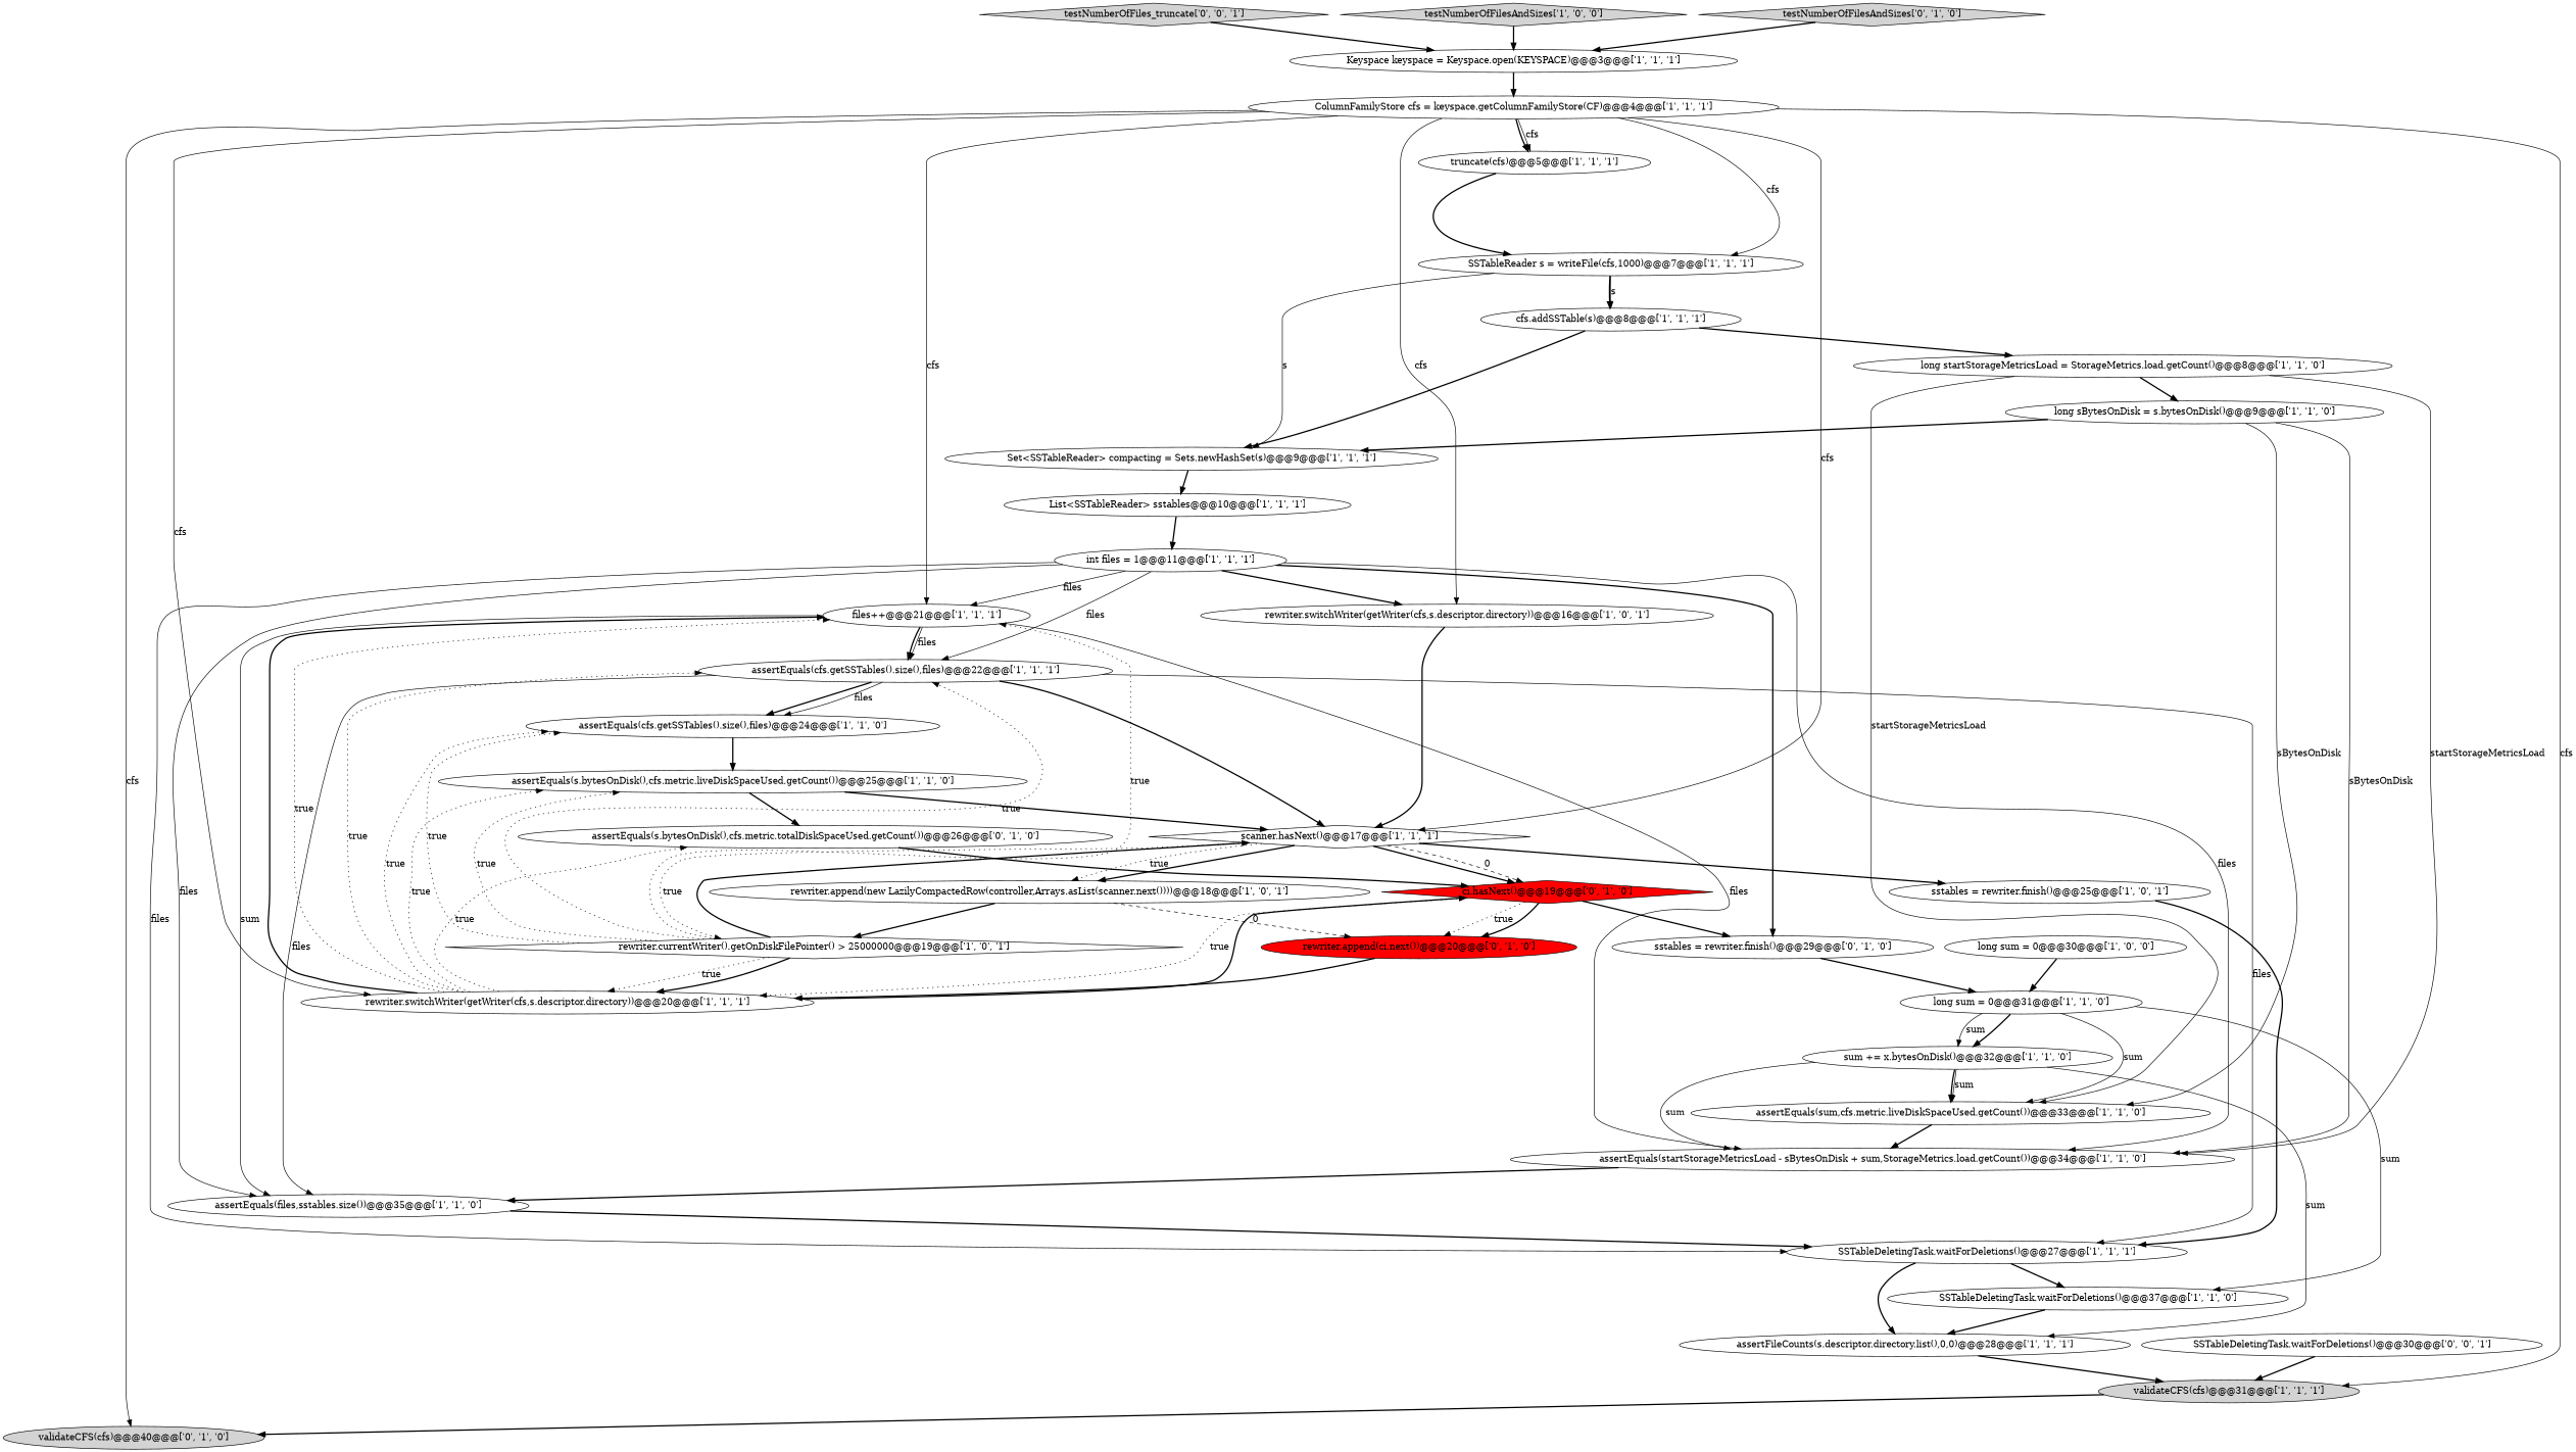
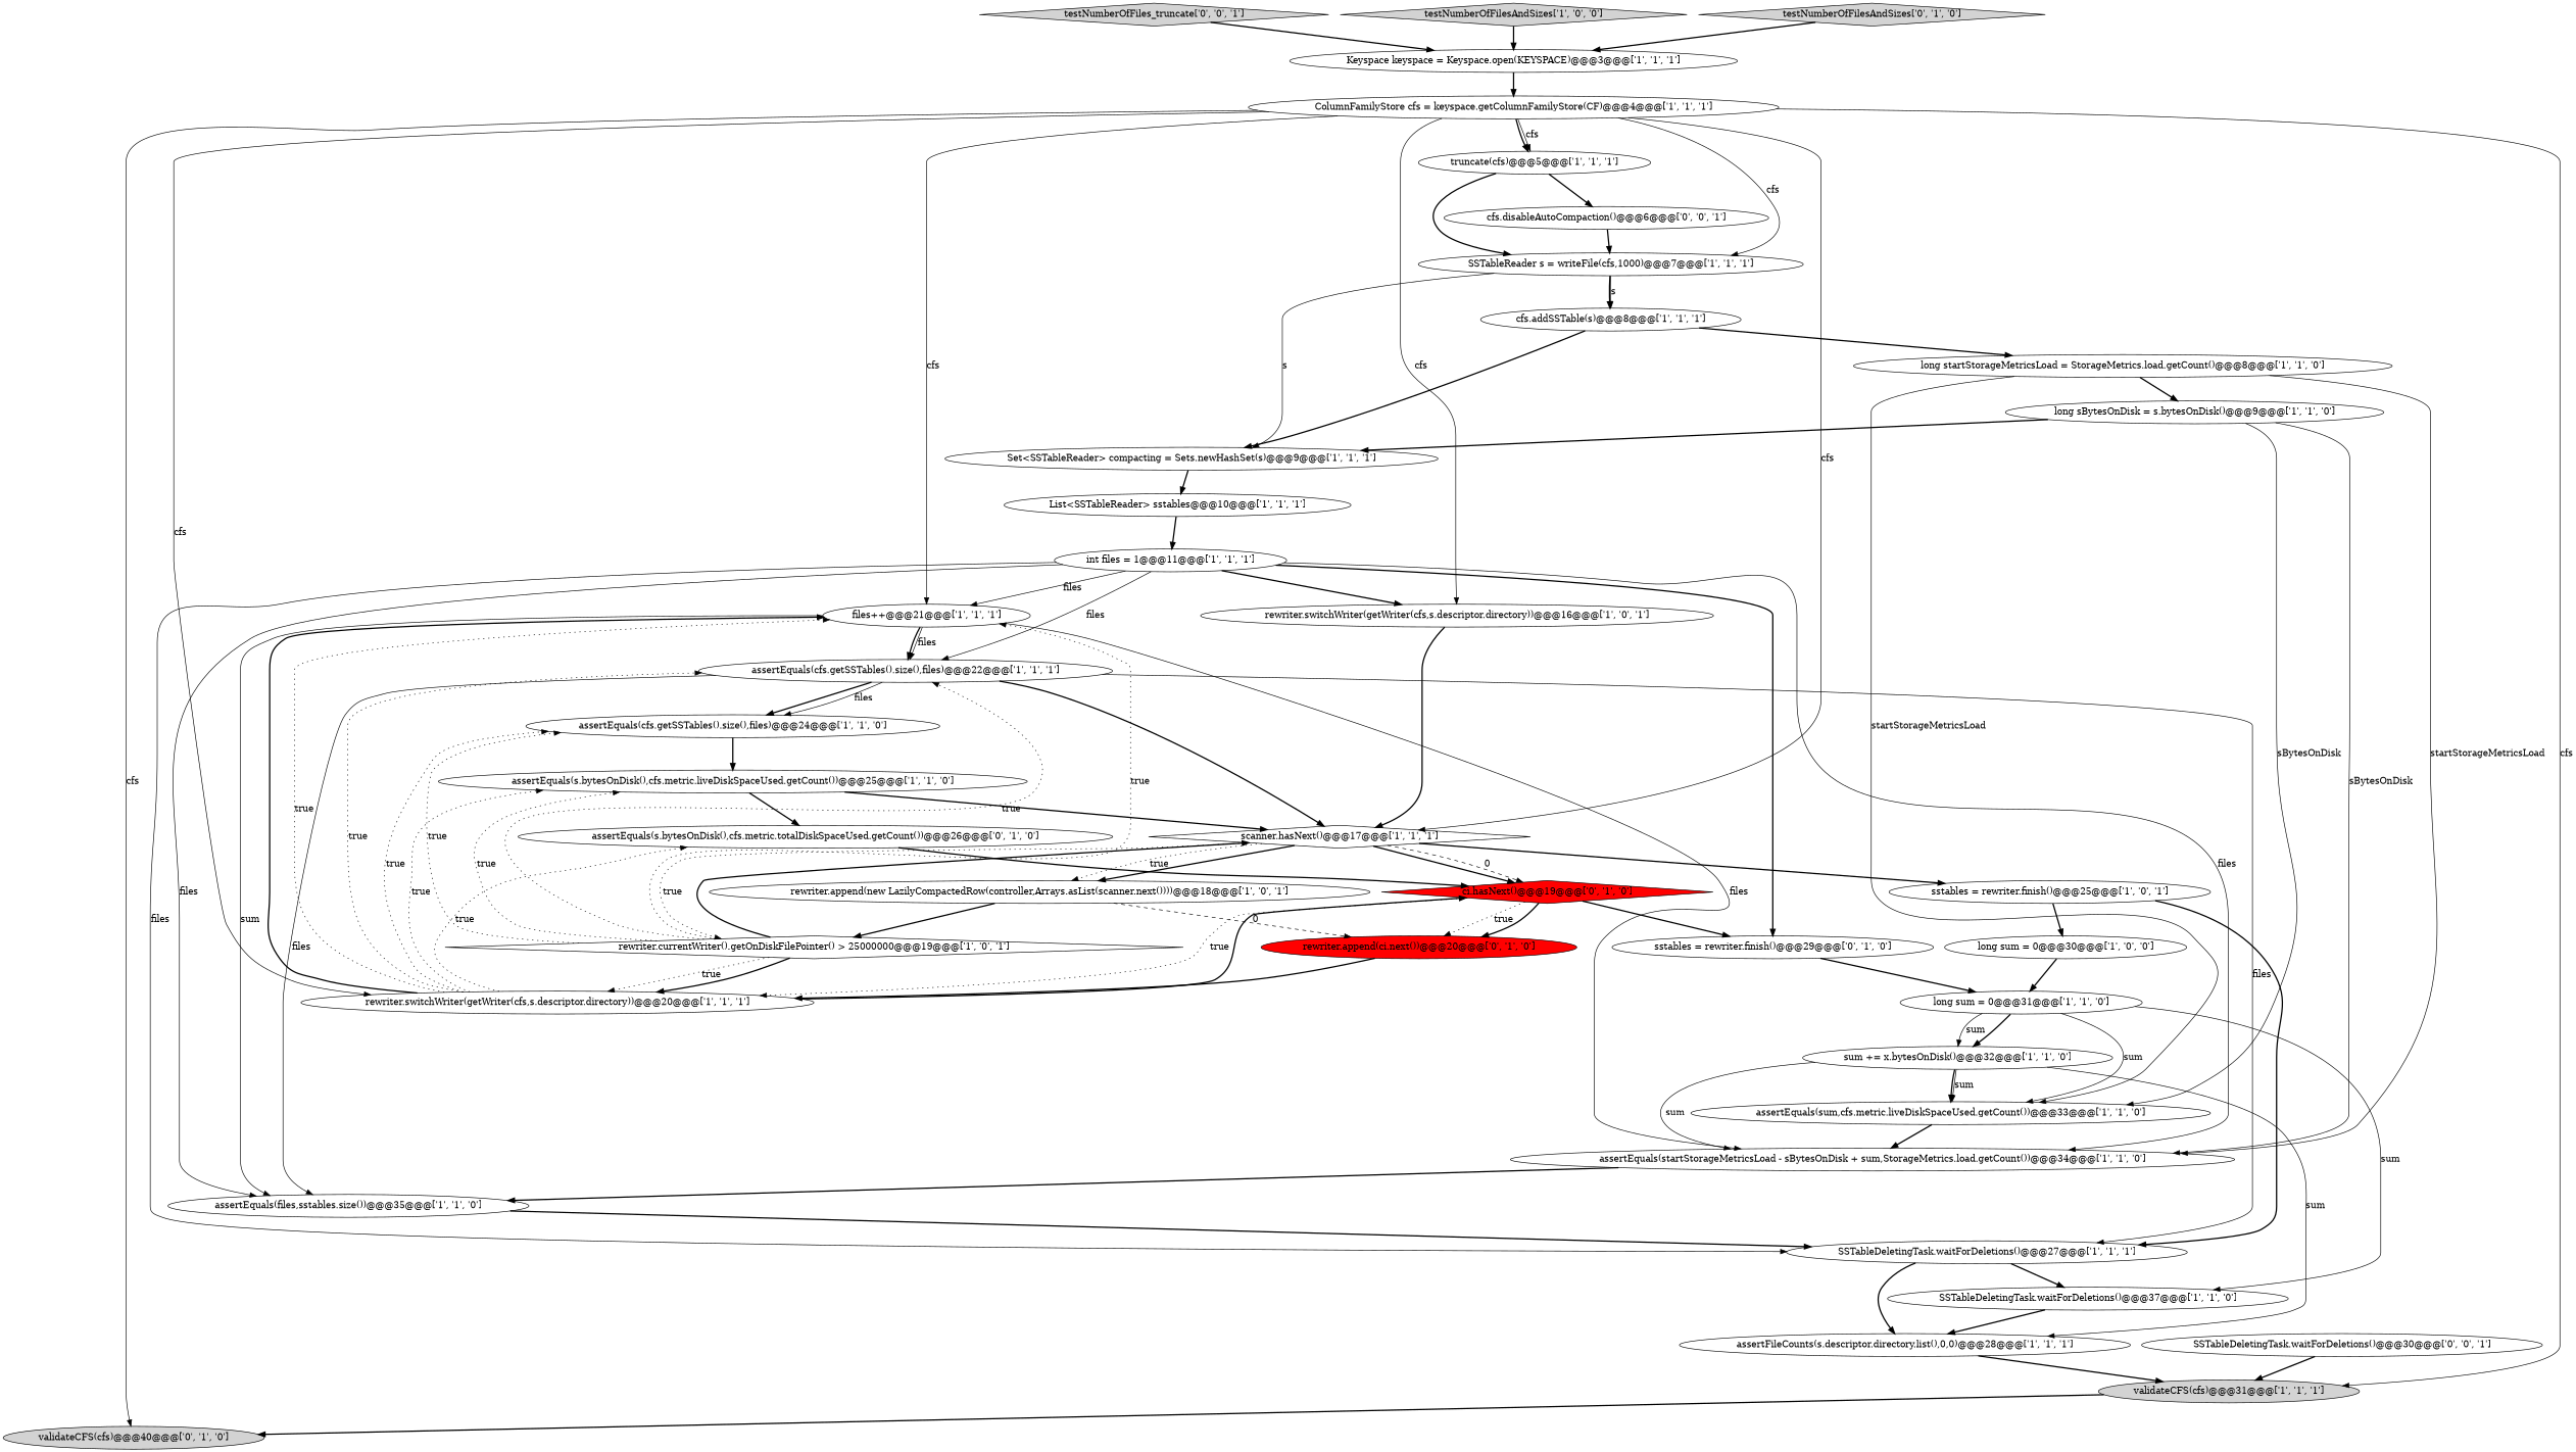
  digraph {
    node [fillcolor=white shape=ellipse style=filled]
    edge [style=bold]
    n1 [label="cfs.addSSTable(s)@@@8@@@['1', '1', '1']"]
    n2 [label="long startStorageMetricsLoad = StorageMetrics.load.getCount()@@@8@@@['1', '1', '0']"]
    n3 [label="Set<SSTableReader> compacting = Sets.newHashSet(s)@@@9@@@['1', '1', '1']"]
    n4 [label="assertEquals(startStorageMetricsLoad - sBytesOnDisk + sum,StorageMetrics.load.getCount())@@@34@@@['1', '1', '0']"]
    n5 [label="assertEquals(sum,cfs.metric.liveDiskSpaceUsed.getCount())@@@33@@@['1', '1', '0']"]
    n6 [label="long sBytesOnDisk = s.bytesOnDisk()@@@9@@@['1', '1', '0']"]
    n7 [label="List<SSTableReader> sstables@@@10@@@['1', '1', '1']"]
    n8 [fillcolor=lightgray label="testNumberOfFiles_truncate['0', '0', '1']" shape=diamond]
    n9 [label="Keyspace keyspace = Keyspace.open(KEYSPACE)@@@3@@@['1', '1', '1']"]
    n10 [label="ColumnFamilyStore cfs = keyspace.getColumnFamilyStore(CF)@@@4@@@['1', '1', '1']"]
    n11 [label="assertEquals(files,sstables.size())@@@35@@@['1', '1', '0']"]
    n12 [label="SSTableDeletingTask.waitForDeletions()@@@27@@@['1', '1', '1']"]
    n13 [label="rewriter.switchWriter(getWriter(cfs,s.descriptor.directory))@@@20@@@['1', '1', '1']"]
    n14 [label="files++@@@21@@@['1', '1', '1']"]
    n15 [label="assertEquals(s.bytesOnDisk(),cfs.metric.liveDiskSpaceUsed.getCount())@@@25@@@['1', '1', '0']"]
    n16 [label="assertEquals(cfs.getSSTables().size(),files)@@@24@@@['1', '1', '0']"]
    n17 [label="assertEquals(cfs.getSSTables().size(),files)@@@22@@@['1', '1', '1']"]
    n18 [fillcolor=red label="ci.hasNext()@@@19@@@['0', '1', '0']" shape=diamond]
    n19 [label="assertEquals(s.bytesOnDisk(),cfs.metric.totalDiskSpaceUsed.getCount())@@@26@@@['0', '1', '0']"]
    n20 [label="scanner.hasNext()@@@17@@@['1', '1', '1']" shape=diamond]
    n21 [label="sstables = rewriter.finish()@@@29@@@['0', '1', '0']"]
    n22 [fillcolor=red label="rewriter.append(ci.next())@@@20@@@['0', '1', '0']"]
    n23 [label="SSTableDeletingTask.waitForDeletions()@@@37@@@['1', '1', '0']"]
    n24 [label="assertFileCounts(s.descriptor.directory.list(),0,0)@@@28@@@['1', '1', '1']"]
    n25 [fillcolor=lightgray label="validateCFS(cfs)@@@31@@@['1', '1', '1']"]
    n26 [fillcolor=lightgray label="validateCFS(cfs)@@@40@@@['0', '1', '0']"]
    n27 [label="SSTableReader s = writeFile(cfs,1000)@@@7@@@['1', '1', '1']"]
    n28 [label="rewriter.switchWriter(getWriter(cfs,s.descriptor.directory))@@@16@@@['1', '0', '1']"]
    n29 [label="truncate(cfs)@@@5@@@['1', '1', '1']"]
    n30 [label="long sum = 0@@@30@@@['1', '0', '0']"]
    n31 [label="long sum = 0@@@31@@@['1', '1', '0']"]
    n32 [label="sum += x.bytesOnDisk()@@@32@@@['1', '1', '0']"]
    n33 [label="int files = 1@@@11@@@['1', '1', '1']"]
    n34 [label="rewriter.currentWriter().getOnDiskFilePointer() > 25000000@@@19@@@['1', '0', '1']" shape=diamond]
    n35 [label="rewriter.append(new LazilyCompactedRow(controller,Arrays.asList(scanner.next())))@@@18@@@['1', '0', '1']"]
    n36 [label="sstables = rewriter.finish()@@@25@@@['1', '0', '1']"]
    n37 [label="SSTableDeletingTask.waitForDeletions()@@@30@@@['0', '0', '1']"]
    n38 [fillcolor=lightgray label="testNumberOfFilesAndSizes['1', '0', '0']" shape=diamond]
+   n39 [label="cfs.disableAutoCompaction()@@@6@@@['0', '0', '1']"]
    n40 [fillcolor=lightgray label="testNumberOfFilesAndSizes['0', '1', '0']" shape=diamond]
    n1 -> n2
    n1 -> n3
    n2 -> n4 [label=startStorageMetricsLoad style=solid]
    n2 -> n5 [label=startStorageMetricsLoad style=solid]
    n2 -> n6
    n3 -> n7
    n4 -> n11
    n5 -> n4
    n6 -> n3
    n6 -> n4 [label=sBytesOnDisk style=solid]
    n6 -> n5 [label=sBytesOnDisk style=solid]
    n7 -> n33
    n8 -> n9
    n9 -> n10
    n10 -> n13 [label=cfs style=solid]
    n10 -> n14 [label=cfs style=solid]
    n10 -> n20 [label=cfs style=solid]
    n10 -> n25 [label=cfs style=solid]
    n10 -> n26 [label=cfs style=solid]
    n10 -> n27 [label=cfs style=solid]
    n10 -> n28 [label=cfs style=solid]
    n10 -> n29 [label=cfs style=solid]
    n10 -> n29
    n11 -> n12
    n12 -> n23
    n12 -> n24
    n13 -> n14
    n13 -> n14 [label=true style=dotted]
    n13 -> n15 [label=true style=dotted]
    n13 -> n16 [label=true style=dotted]
    n13 -> n17 [label=true style=dotted]
    n13 -> n18
    n13 -> n19 [label=true style=dotted]
    n14 -> n4 [label=files style=solid]
    n14 -> n11 [label=sum style=solid]
    n14 -> n17
    n14 -> n17 [label=files style=solid]
    n15 -> n19
    n15 -> n20
    n16 -> n15
    n17 -> n11 [label=files style=solid]
    n17 -> n12 [label=files style=solid]
    n17 -> n16
    n17 -> n16 [label=files style=solid]
    n17 -> n20
    n18 -> n13 [label=true style=dotted]
    n18 -> n21
    n18 -> n22 [label=true style=dotted]
    n18 -> n22
    n19 -> n18
    n20 -> n18
    n20 -> n18 [label=0 style=dashed]
    n20 -> n34 [label=true style=dotted]
    n20 -> n35
    n20 -> n35 [label=true style=dotted]
    n20 -> n36
    n21 -> n31
    n22 -> n13
    n23 -> n24
    n24 -> n25
    n25 -> n26
    n27 -> n1 [label=s style=solid]
    n27 -> n1
    n27 -> n3 [label=s style=solid]
    n28 -> n20
    n29 -> n27
+   n29 -> n39
    n30 -> n31
    n31 -> n5 [label=sum style=solid]
    n31 -> n23 [label=sum style=solid]
    n31 -> n32
    n31 -> n32 [label=sum style=solid]
    n32 -> n4 [label=sum style=solid]
    n32 -> n5 [label=sum style=solid]
    n32 -> n5
    n32 -> n24 [label=sum style=solid]
    n33 -> n4 [label=files style=solid]
    n33 -> n11 [label=files style=solid]
    n33 -> n12 [label=files style=solid]
    n33 -> n14 [label=files style=solid]
    n33 -> n17 [label=files style=solid]
    n33 -> n21
    n33 -> n28
    n34 -> n13 [label=true style=dotted]
    n34 -> n13
    n34 -> n14 [label=true style=dotted]
    n34 -> n15 [label=true style=dotted]
    n34 -> n16 [label=true style=dotted]
    n34 -> n17 [label=true style=dotted]
    n34 -> n20
    n35 -> n22 [label=0 style=dashed]
    n35 -> n34
    n36 -> n12
+   n36 -> n30
    n37 -> n25
    n38 -> n9
+   n39 -> n27
    n40 -> n9
  }
